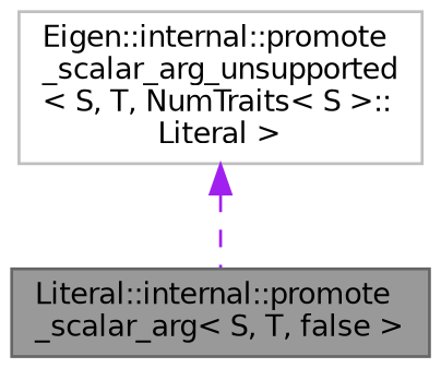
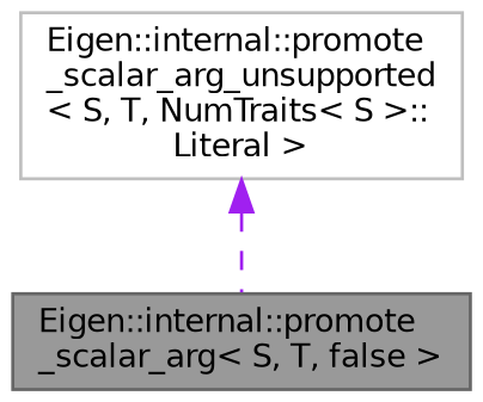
  digraph {
    node [fontname=Helvetica fontsize=10 shape=box style=filled]
-   n1 [color=gray40 fillcolor=grey60 fontcolor=black height=0.2 label="Literal::internal::promote\l_scalar_arg\< S, T, false \>" width=0.4]
+   n1 [color=gray40 fillcolor=grey60 fontcolor=black height=0.2 label="Eigen::internal::promote\l_scalar_arg\< S, T, false \>" width=0.4]
    n2 [color=grey75 fillcolor=white height=0.2 label="Eigen::internal::promote\l_scalar_arg_unsupported\l\< S, T, NumTraits\< S \>::\lLiteral \>" width=0.4]
    n2 -> n1 [color=purple dir=back fontname=Helvetica fontsize=10 labelfontname=Helvetica labelfontsize=10 style=dashed]
  }
